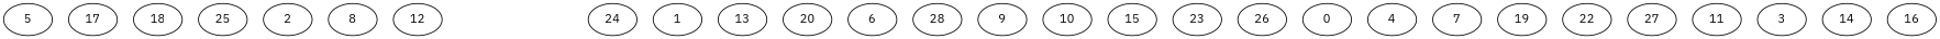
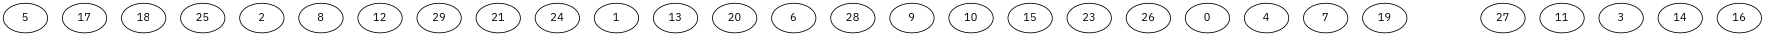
  digraph {
    "Duplicate states"=0
    GraphType=Independent
    "Max states in OPEN"=0
    Modes="120000ms; topo-ordered tasks, ; Pruning: task equivalence, fixed order ready list, ; F-value: ; Optimisation: best schedule length (SL) optimisation on equal, "
    NumberOfTasks=30
    "Pruned using list schedule length"=1722
    "States removed from OPEN"=0
    TargetSystem="Homogeneous-16"
    "Time to schedule (ms)"=122
    "Total idle time"=0
    "Total schedule length"=13
    "Total sequential time"=183
    "Total states created"=2281
    fontname="IBM Plex Sans"
    node ["Finish time"=12 Processor=0 "Start time"=0 Weight=4 fontname="IBM Plex Sans"]
    5 ["Finish time"=10 Weight=10]
    17 ["Finish time"=10 Processor=1 Weight=10]
    18 ["Finish time"=10 Processor=2 Weight=10]
    25 ["Finish time"=10 Processor=3 Weight=10]
    2 ["Finish time"=9 Processor=4 Weight=9]
    8 ["Finish time"=9 Processor=5 Weight=9]
    12 ["Finish time"=9 Processor=6 Weight=9]
+   29 ["Finish time"=9 Processor=7 Weight=9]
+   21 ["Finish time"=8 Processor=8 Weight=8]
    24 ["Finish time"=8 Processor=9 Weight=8]
    1 ["Finish time"=7 Processor=10 Weight=7]
    13 ["Finish time"=7 Processor=11 Weight=7]
    20 ["Finish time"=7 Processor=12 Weight=7]
    6 ["Finish time"=6 Processor=13 Weight=6]
    28 ["Finish time"=6 Processor=14 Weight=6]
    9 ["Finish time"=5 Processor=15 Weight=5]
    10 ["Finish time"=10 Processor=15 "Start time"=5 Weight=5]
    15 ["Finish time"=11 Processor=13 "Start time"=6 Weight=5]
    23 ["Finish time"=11 Processor=14 "Start time"=6 Weight=5]
    26 [Processor=10 "Start time"=7 Weight=5]
    0 ["Finish time"=11 Processor=11 "Start time"=7]
    4 ["Finish time"=11 Processor=12 "Start time"=7]
    7 [Processor=8 "Start time"=8]
    19 [Processor=9 "Start time"=8]
-   22 ["Finish time"=13 Processor=4 "Start time"=9]
    27 ["Finish time"=13 Processor=5 "Start time"=9]
    11 [Processor=6 "Start time"=9 Weight=3]
    3 ["Finish time"=11 Processor=7 "Start time"=9 Weight=2]
    14 ["Start time"=10 Weight=2]
    16 [Processor=1 "Start time"=10 Weight=2]
  }
